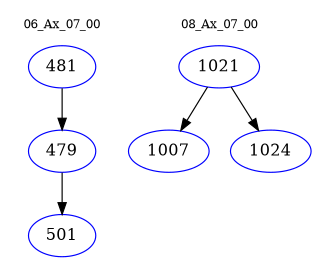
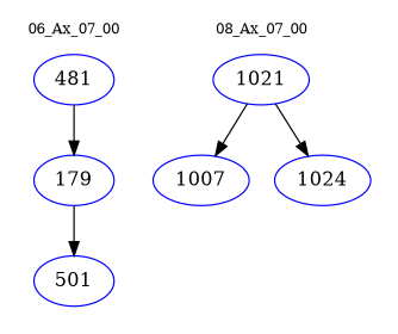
  digraph {
    node [color=blue]
    edge [color=black]
    n1 [label=481]
-   n2 [label=479]
+   n2 [label=179]
    n3 [label=501]
    n4 [label=1021]
    n5 [label=1007]
    n6 [label=1024]
    subgraph cluster_1 {
      color=white
      fontsize=10
      label="06_Ax_07_00"
      n1
      n2
      n3
    }
    subgraph cluster_2 {
      color=white
      fontsize=10
      label="08_Ax_07_00"
      n4
      n5
      n6
    }
    n1 -> n2
    n2 -> n3
    n4 -> n5
    n4 -> n6
  }
